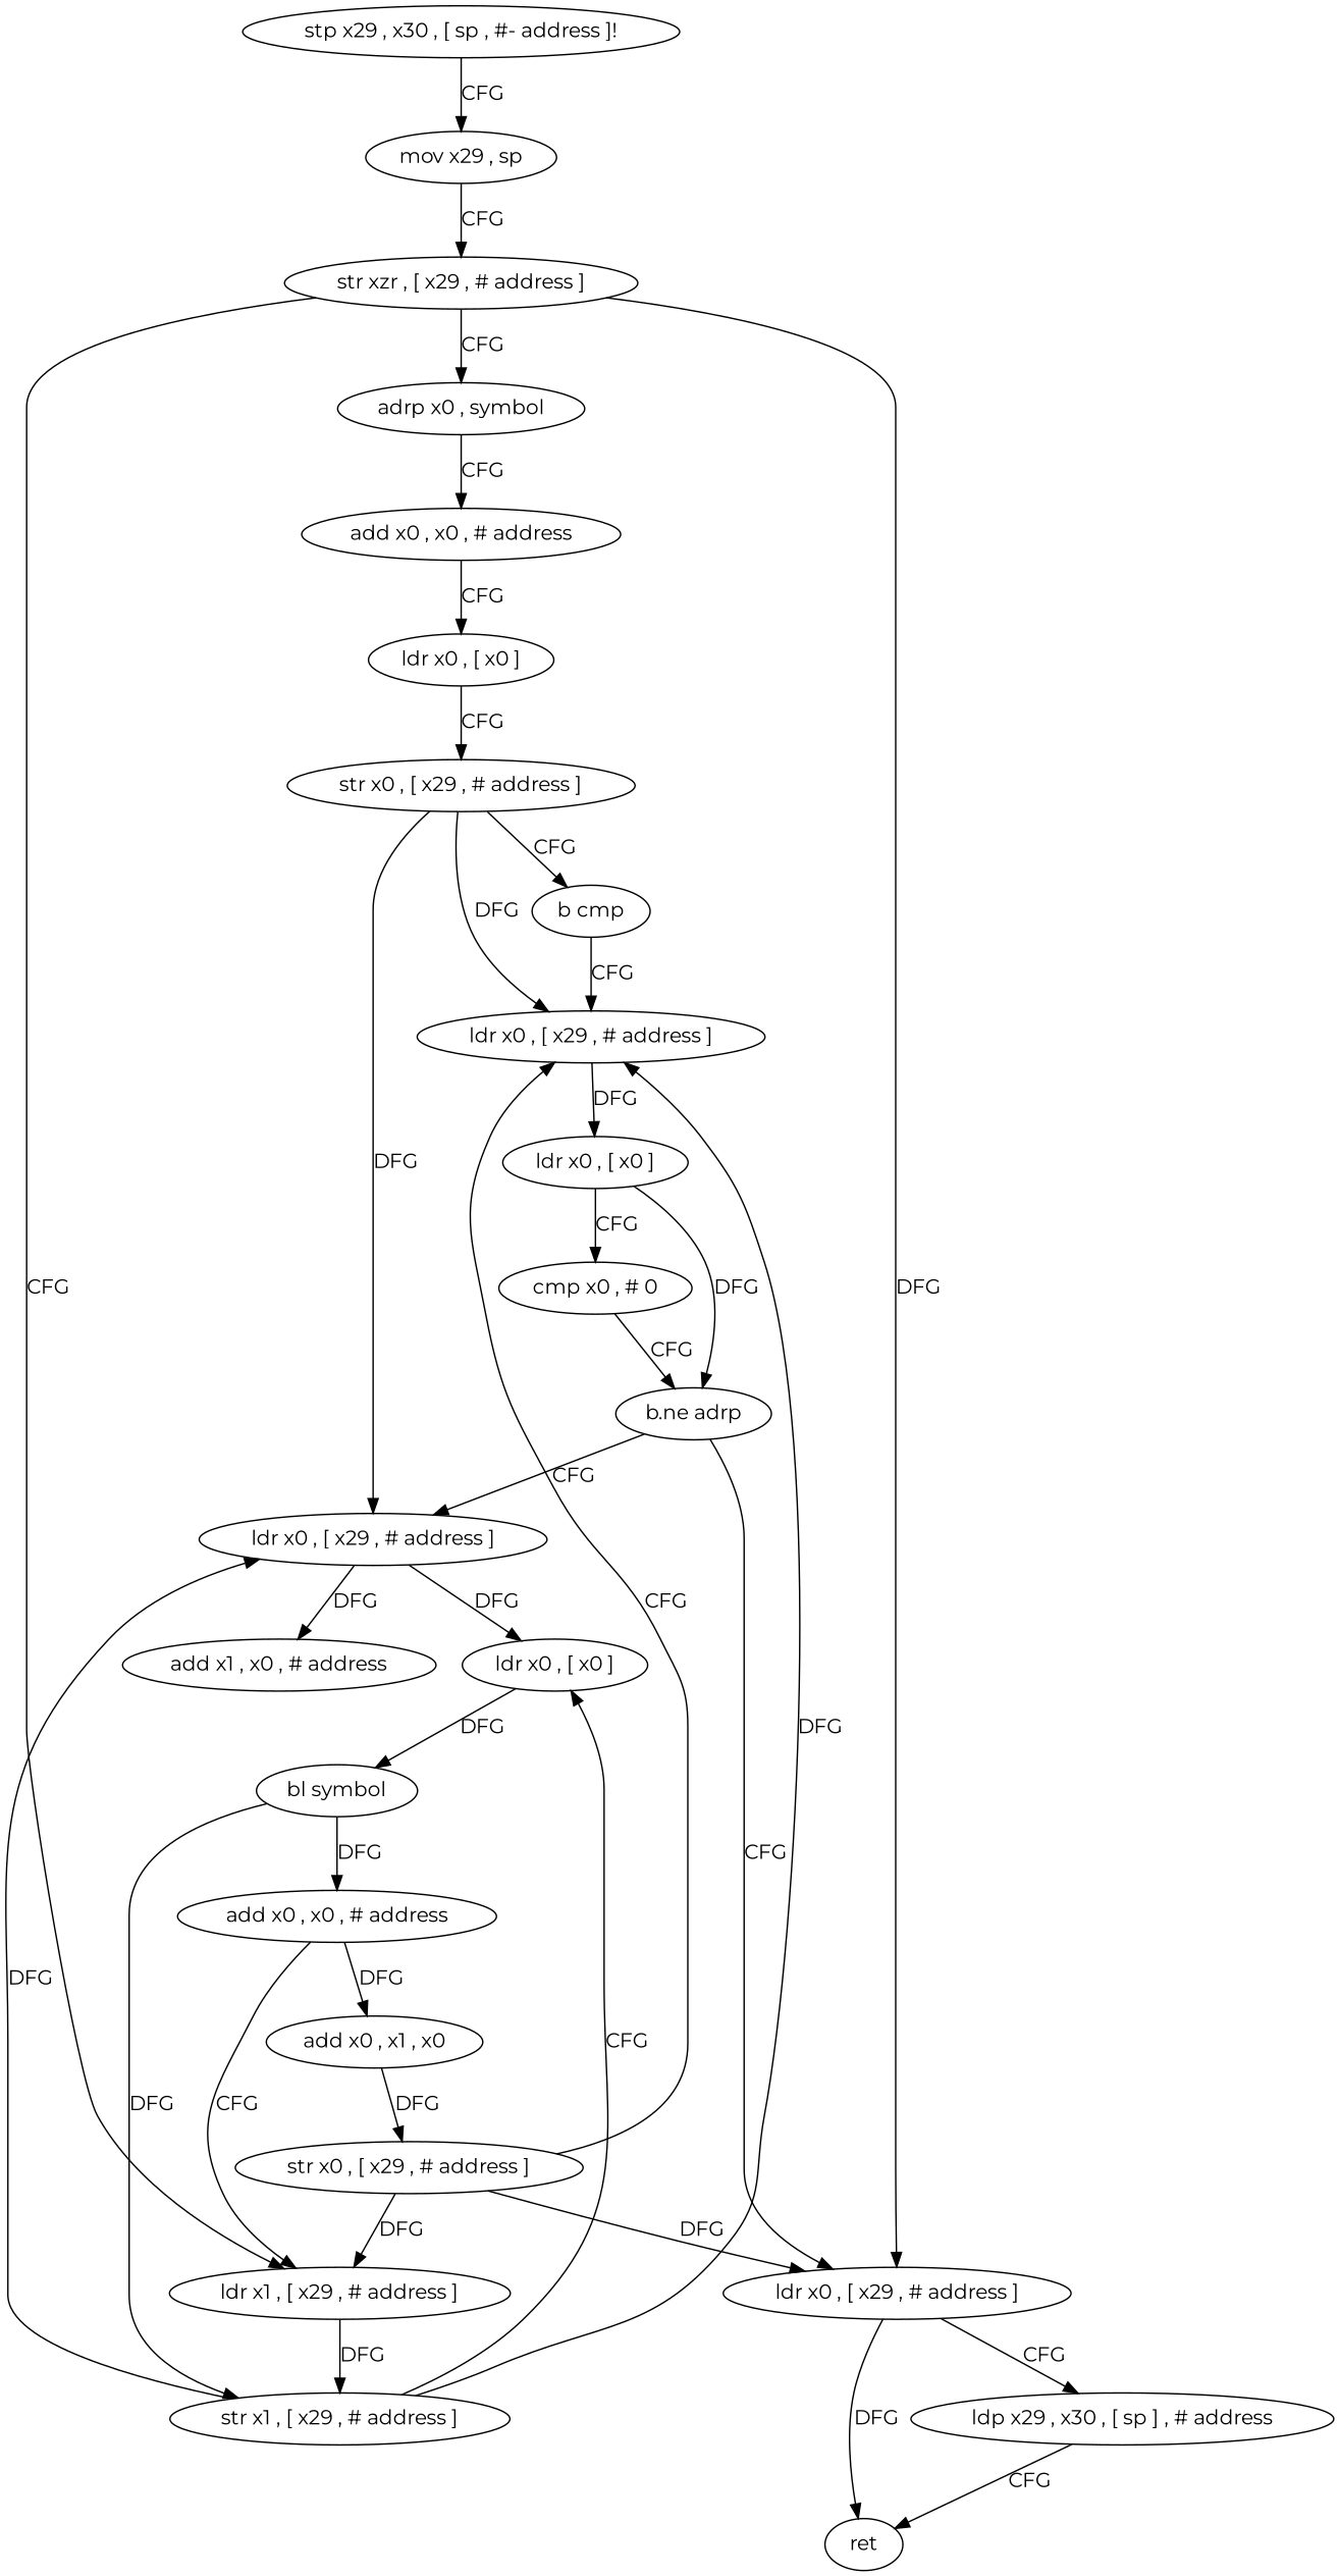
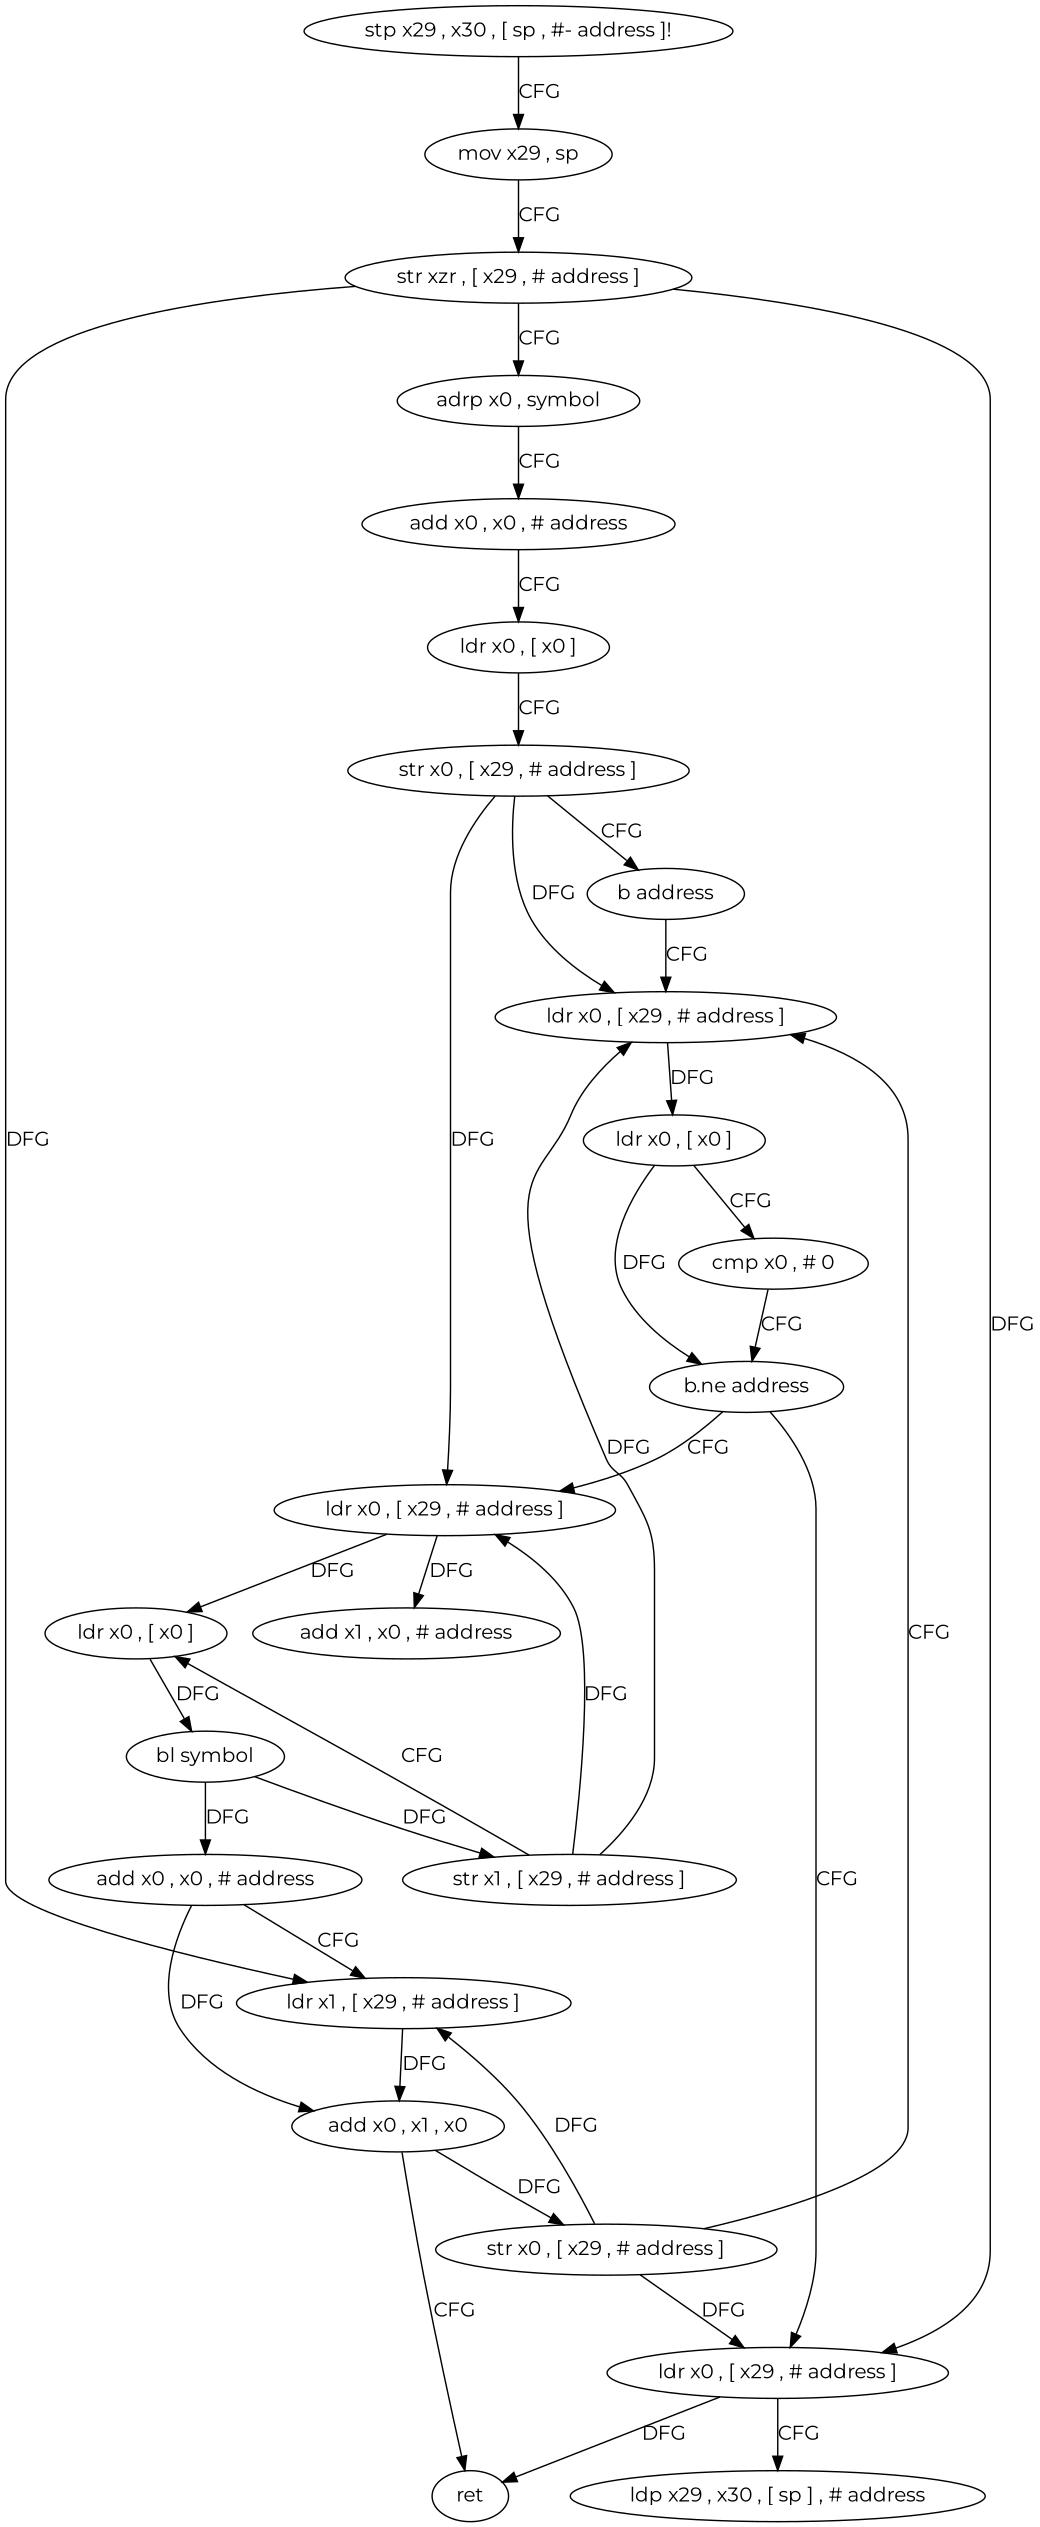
  digraph {
    fontname=Montserrat
    node [fontname=Montserrat]
    edge [fontname=Montserrat]
    n1 [label="stp x29 , x30 , [ sp , #- address ]!"]
    n2 [label="mov x29 , sp"]
    n3 [label="str xzr , [ x29 , # address ]"]
    n4 [label="adrp x0 , symbol"]
    n5 [label="ldr x0 , [ x29 , # address ]"]
    n6 [label="ldr x1 , [ x29 , # address ]"]
    n7 [label="add x0 , x0 , # address"]
    n8 [label="ldp x29 , x30 , [ sp ] , # address"]
    n9 [label=ret]
    n10 [label="add x0 , x1 , x0"]
    n11 [label="ldr x0 , [ x0 ]"]
    n12 [label="str x0 , [ x29 , # address ]"]
-   n13 [label="b cmp"]
+   n13 [label="b address"]
    n14 [label="ldr x0 , [ x29 , # address ]"]
    n15 [label="ldr x0 , [ x29 , # address ]"]
    n16 [label="ldr x0 , [ x0 ]"]
    n17 [label="add x1 , x0 , # address"]
    n18 [label="ldr x0 , [ x0 ]"]
    n19 [label="cmp x0 , # 0"]
-   n20 [label="b.ne adrp"]
+   n20 [label="b.ne address"]
    n21 [label="bl symbol"]
    n22 [label="str x1 , [ x29 , # address ]"]
    n23 [label="add x0 , x0 , # address"]
    n24 [label="str x0 , [ x29 , # address ]"]
    n1 -> n2 [label=CFG]
    n2 -> n3 [label=CFG]
    n3 -> n4 [label=CFG]
    n3 -> n5 [label=DFG]
-   n3 -> n6 [label=CFG]
+   n3 -> n6 [label=DFG]
    n4 -> n7 [label=CFG]
    n5 -> n8 [label=CFG]
    n5 -> n9 [label=DFG]
-   n6 -> n22 [label=DFG]
+   n6 -> n10 [label=DFG]
    n7 -> n11 [label=CFG]
-   n8 -> n9 [label=CFG]
+   n10 -> n9 [label=CFG]
    n10 -> n24 [label=DFG]
    n11 -> n12 [label=CFG]
    n12 -> n13 [label=CFG]
    n12 -> n14 [label=DFG]
    n12 -> n15 [label=DFG]
    n13 -> n14 [label=CFG]
    n14 -> n16 [label=DFG]
    n15 -> n17 [label=DFG]
    n15 -> n18 [label=DFG]
    n16 -> n19 [label=CFG]
    n16 -> n20 [label=DFG]
    n18 -> n21 [label=DFG]
    n19 -> n20 [label=CFG]
    n20 -> n5 [label=CFG]
    n20 -> n15 [label=CFG]
    n21 -> n22 [label=DFG]
    n21 -> n23 [label=DFG]
    n22 -> n14 [label=DFG]
    n22 -> n15 [label=DFG]
    n22 -> n18 [label=CFG]
    n23 -> n6 [label=CFG]
    n23 -> n10 [label=DFG]
    n24 -> n5 [label=DFG]
    n24 -> n6 [label=DFG]
    n24 -> n14 [label=CFG]
  }
